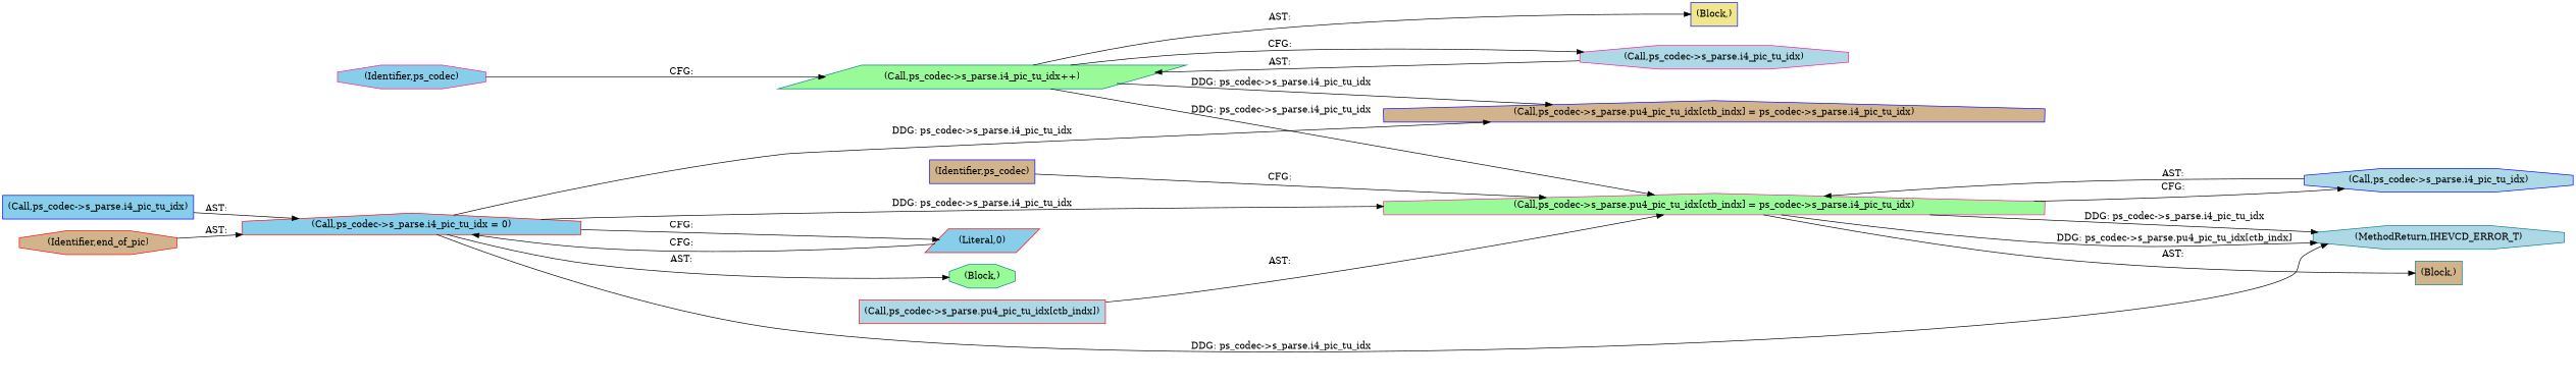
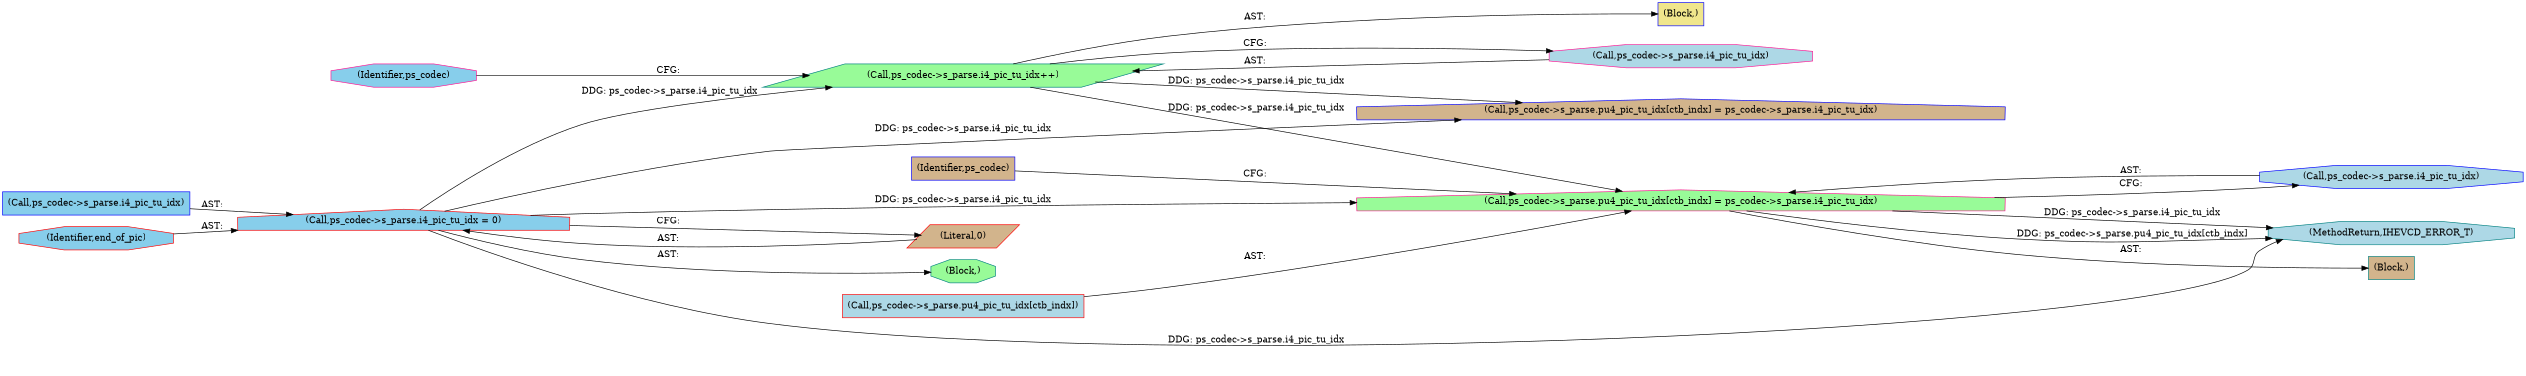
  digraph {
    rankdir=LR
    node [color=blue fillcolor=tan shape=octagon style=filled]
    n1 [color=deeppink fillcolor=palegreen label="(Call,ps_codec->s_parse.pu4_pic_tu_idx[ctb_indx] = ps_codec->s_parse.i4_pic_tu_idx)" shape=house]
    n2 [color=teal fillcolor=lightblue label="(MethodReturn,IHEVCD_ERROR_T)"]
    n3 [color=teal label="(Block,)" shape=box]
    n4 [fillcolor=lightblue label="(Call,ps_codec->s_parse.i4_pic_tu_idx)"]
    n5 [color=red fillcolor=skyblue label="(Call,ps_codec->s_parse.i4_pic_tu_idx = 0)" shape=house]
    n6 [color=teal fillcolor=palegreen label="(Call,ps_codec->s_parse.i4_pic_tu_idx++)" shape=parallelogram]
    n7 [color=teal fillcolor=palegreen label="(Block,)"]
    n8 [label="(Call,ps_codec->s_parse.pu4_pic_tu_idx[ctb_indx] = ps_codec->s_parse.i4_pic_tu_idx)" shape=house]
-   n9 [color=red fillcolor=skyblue label="(Literal,0)" shape=parallelogram]
+   n9 [color=red label="(Literal,0)" shape=parallelogram]
    n10 [fillcolor=khaki label="(Block,)" shape=box]
    n11 [color=deeppink fillcolor=lightblue label="(Call,ps_codec->s_parse.i4_pic_tu_idx)"]
    n12 [label="(Identifier,ps_codec)" shape=box]
    n13 [color=deeppink fillcolor=skyblue label="(Identifier,ps_codec)"]
    n14 [color=red fillcolor=lightblue label="(Call,ps_codec->s_parse.pu4_pic_tu_idx[ctb_indx])" shape=box]
    n15 [fillcolor=skyblue label="(Call,ps_codec->s_parse.i4_pic_tu_idx)" shape=box]
-   n16 [color=red label="(Identifier,end_of_pic)"]
+   n16 [color=red fillcolor=skyblue label="(Identifier,end_of_pic)"]
    n1 -> n2 [label="DDG: ps_codec->s_parse.i4_pic_tu_idx"]
    n1 -> n2 [label="DDG: ps_codec->s_parse.pu4_pic_tu_idx[ctb_indx]"]
    n1 -> n3 [label="AST: "]
    n1 -> n4 [label="CFG: "]
    n4 -> n1 [label="AST: "]
    n5 -> n1 [label="DDG: ps_codec->s_parse.i4_pic_tu_idx"]
    n5 -> n2 [label="DDG: ps_codec->s_parse.i4_pic_tu_idx"]
+   n5 -> n6 [label="DDG: ps_codec->s_parse.i4_pic_tu_idx"]
    n5 -> n7 [label="AST: "]
    n5 -> n8 [label="DDG: ps_codec->s_parse.i4_pic_tu_idx"]
    n5 -> n9 [label="CFG: "]
    n6 -> n1 [label="DDG: ps_codec->s_parse.i4_pic_tu_idx"]
    n6 -> n8 [label="DDG: ps_codec->s_parse.i4_pic_tu_idx"]
    n6 -> n10 [label="AST: "]
    n6 -> n11 [label="CFG: "]
-   n9 -> n5 [label="CFG: "]
+   n9 -> n5 [label="AST: "]
    n11 -> n6 [label="AST: "]
    n12 -> n1 [label="CFG: "]
    n13 -> n6 [label="CFG: "]
    n14 -> n1 [label="AST: "]
    n15 -> n5 [label="AST: "]
    n16 -> n5 [label="AST: "]
  }
